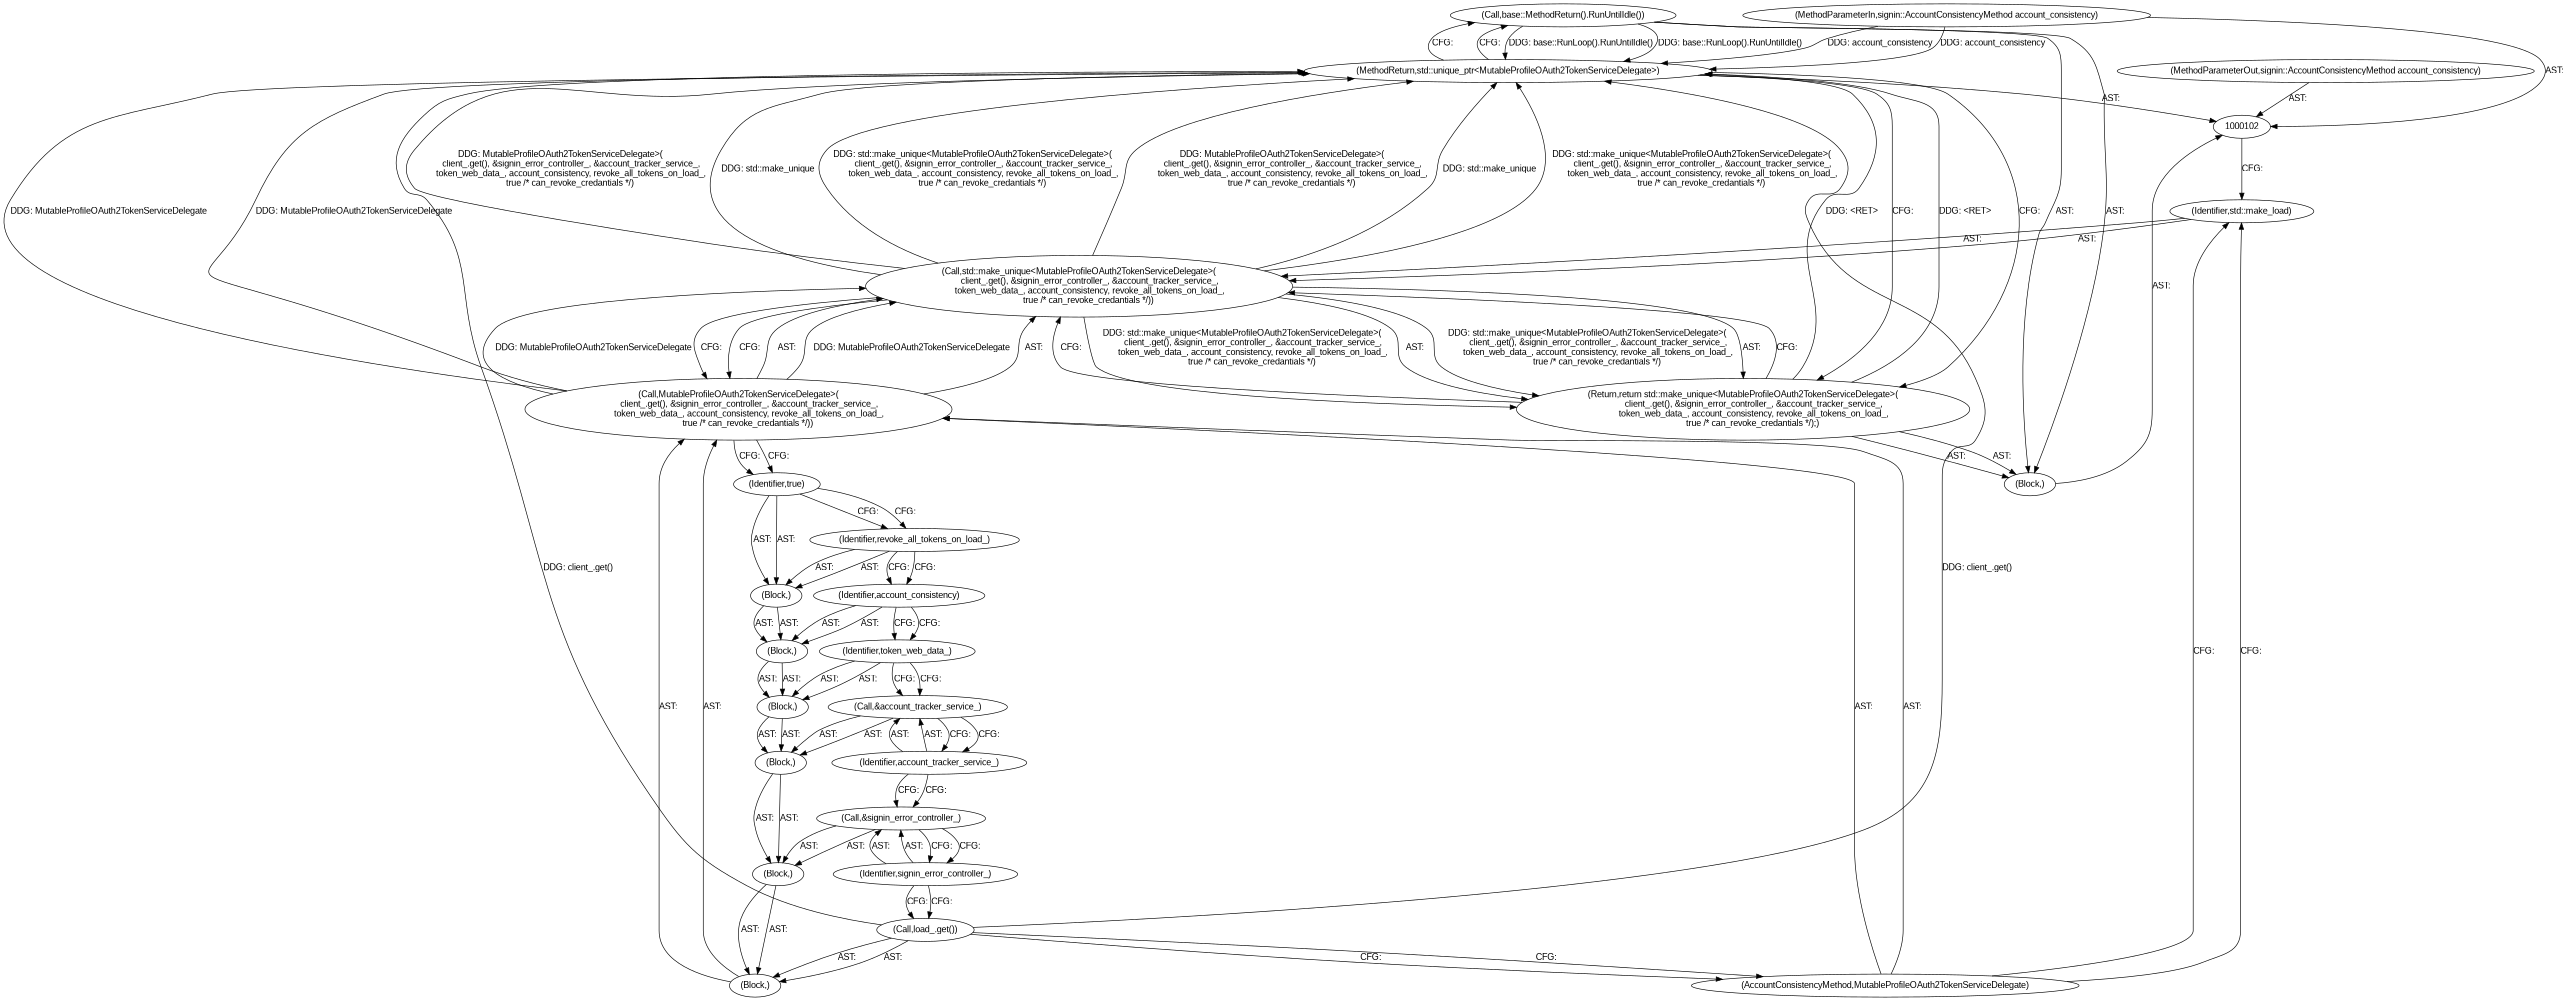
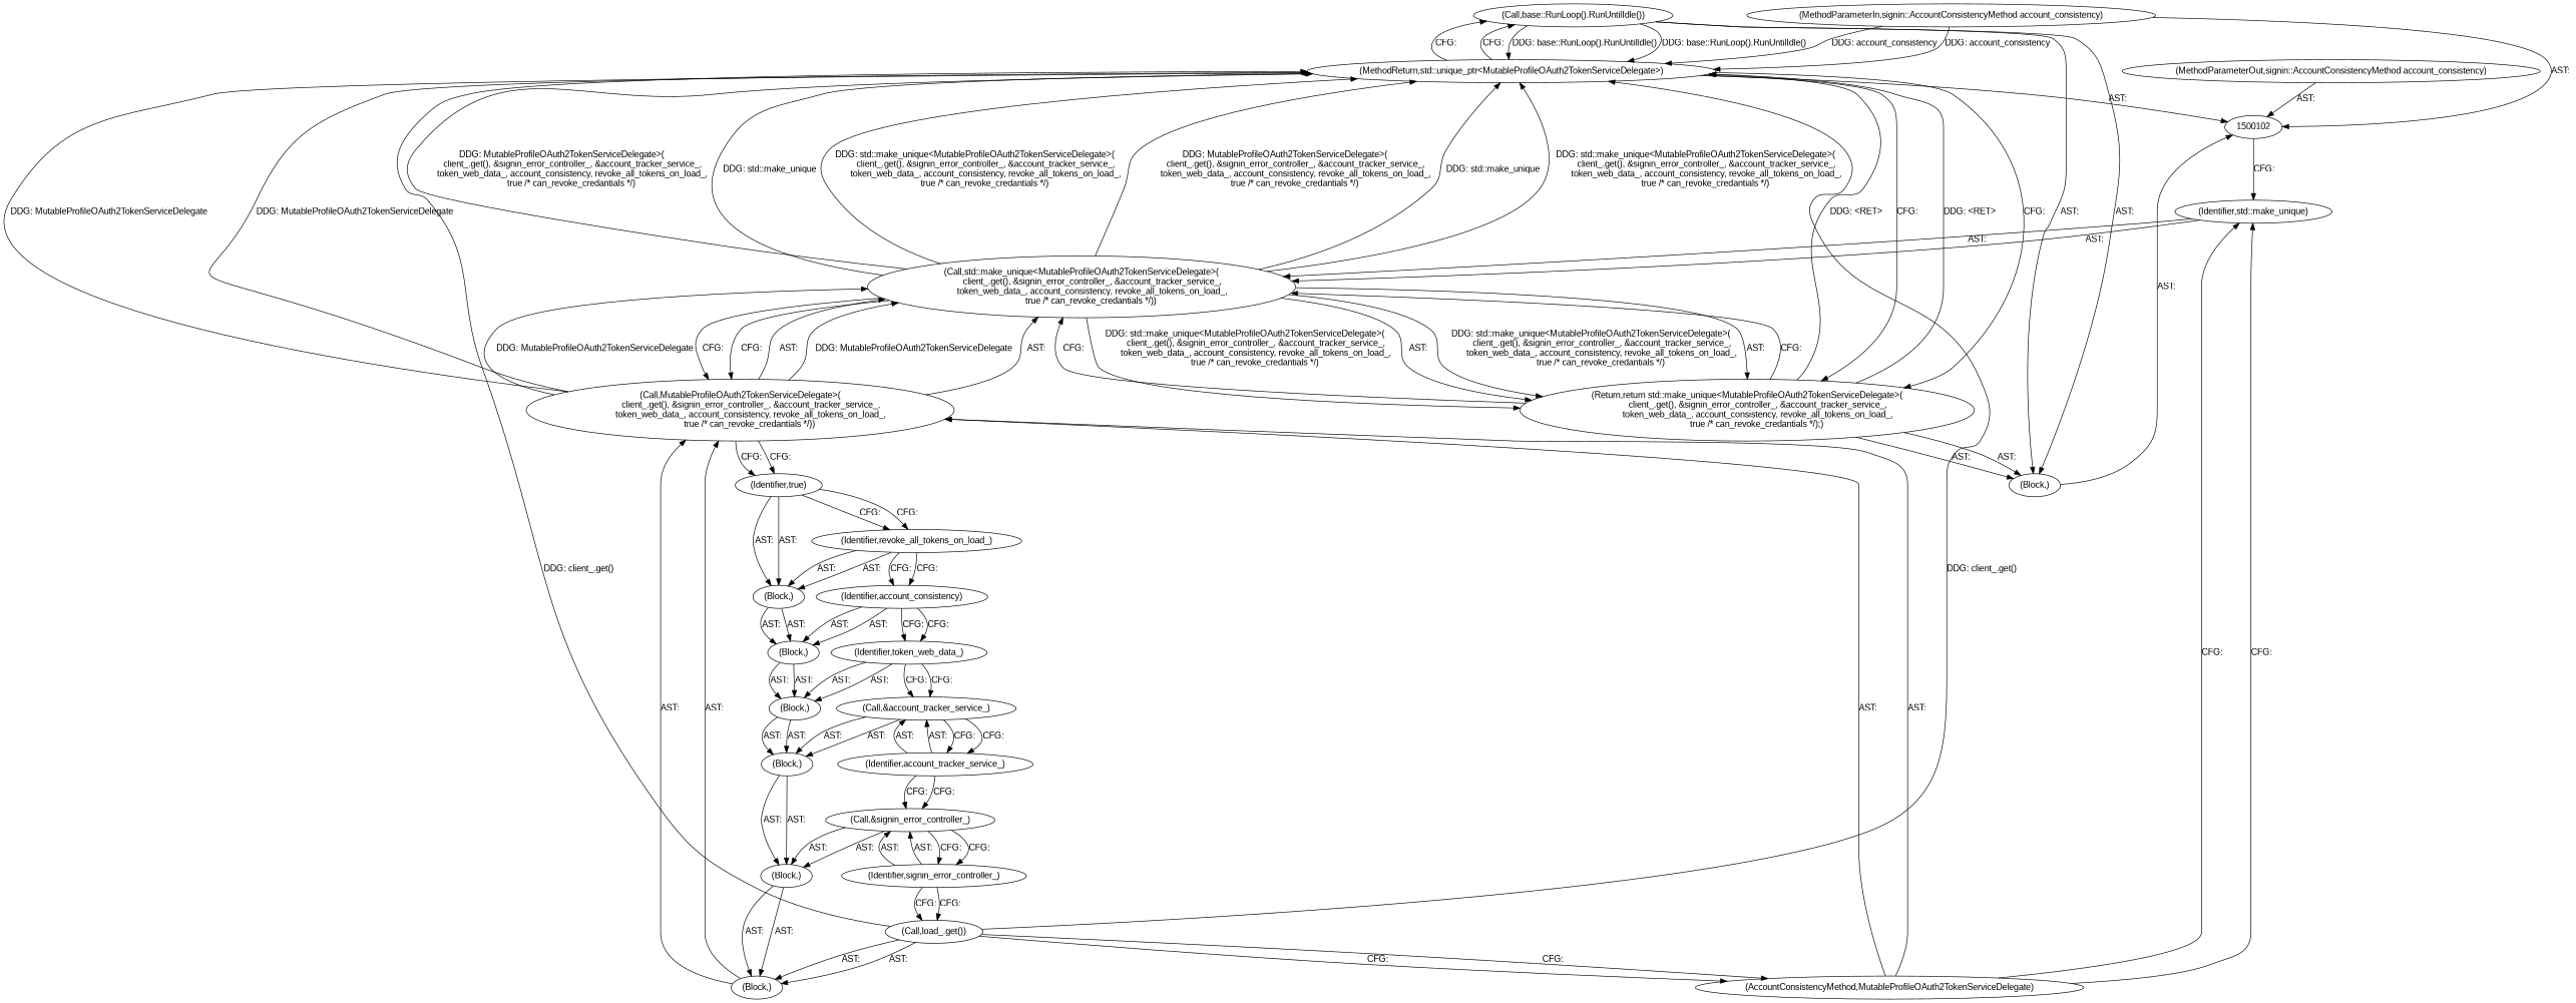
  digraph {
    fontname="Liberation Sans"
    node [fontname="Liberation Sans"]
    edge [fontname="Liberation Sans"]
-   n1 [label="(Call,base::MethodReturn().RunUntilIdle())"]
+   n1 [label="(Call,base::RunLoop().RunUntilIdle())"]
    n2 [label="(MethodReturn,std::unique_ptr<MutableProfileOAuth2TokenServiceDelegate>)"]
    n3 [label="(Block,)"]
    n4 [label="(Return,return std::make_unique<MutableProfileOAuth2TokenServiceDelegate>(\n         client_.get(), &signin_error_controller_, &account_tracker_service_,\n         token_web_data_, account_consistency, revoke_all_tokens_on_load_,\n        true /* can_revoke_credantials */);)"]
-   1000102
+   1000102 [label=1500102]
    n6 [label="(Call,std::make_unique<MutableProfileOAuth2TokenServiceDelegate>(\n         client_.get(), &signin_error_controller_, &account_tracker_service_,\n         token_web_data_, account_consistency, revoke_all_tokens_on_load_,\n        true /* can_revoke_credantials */))"]
-   n7 [label="(Identifier,std::make_load)"]
+   n7 [label="(Identifier,std::make_unique)"]
    n8 [label="(MethodParameterIn,signin::AccountConsistencyMethod account_consistency)"]
    n9 [label="(MethodParameterOut,signin::AccountConsistencyMethod account_consistency)"]
    n10 [label="(Call,MutableProfileOAuth2TokenServiceDelegate>(\n         client_.get(), &signin_error_controller_, &account_tracker_service_,\n         token_web_data_, account_consistency, revoke_all_tokens_on_load_,\n        true /* can_revoke_credantials */))"]
    n11 [label="(Identifier,true)"]
    n12 [label="(Block,)"]
    n13 [label="(Identifier,revoke_all_tokens_on_load_)"]
    n14 [label="(AccountConsistencyMethod,MutableProfileOAuth2TokenServiceDelegate)"]
    n15 [label="(Block,)"]
    n16 [label="(Block,)"]
    n17 [label="(Call,&signin_error_controller_)"]
    n18 [label="(Identifier,signin_error_controller_)"]
    n19 [label="(Call,load_.get())"]
    n20 [label="(Block,)"]
    n21 [label="(Call,&account_tracker_service_)"]
    n22 [label="(Identifier,account_tracker_service_)"]
    n23 [label="(Block,)"]
    n24 [label="(Block,)"]
    n25 [label="(Identifier,account_consistency)"]
    n26 [label="(Identifier,token_web_data_)"]
    n1 -> n2 [label="DDG: base::RunLoop().RunUntilIdle()"]
    n1 -> n2 [label="DDG: base::RunLoop().RunUntilIdle()"]
    n1 -> n3 [label="AST: "]
    n1 -> n3 [label="AST: "]
    n2 -> n1 [label="CFG: "]
    n2 -> n1 [label="CFG: "]
    n2 -> n4 [label="CFG: "]
    n2 -> n4 [label="CFG: "]
    n2 -> 1000102 [label="AST: "]
    n3 -> 1000102 [label="AST: "]
    n4 -> n2 [label="DDG: <RET>"]
    n4 -> n2 [label="DDG: <RET>"]
    n4 -> n3 [label="AST: "]
    n4 -> n3 [label="AST: "]
    n4 -> n6 [label="CFG: "]
    n4 -> n6 [label="CFG: "]
    1000102 -> n7 [label="CFG: "]
    n6 -> n2 [label="DDG: MutableProfileOAuth2TokenServiceDelegate>(\n         client_.get(), &signin_error_controller_, &account_tracker_service_,\n         token_web_data_, account_consistency, revoke_all_tokens_on_load_,\n        true /* can_revoke_credantials */)"]
    n6 -> n2 [label="DDG: std::make_unique"]
    n6 -> n2 [label="DDG: std::make_unique<MutableProfileOAuth2TokenServiceDelegate>(\n         client_.get(), &signin_error_controller_, &account_tracker_service_,\n         token_web_data_, account_consistency, revoke_all_tokens_on_load_,\n        true /* can_revoke_credantials */)"]
    n6 -> n2 [label="DDG: MutableProfileOAuth2TokenServiceDelegate>(\n         client_.get(), &signin_error_controller_, &account_tracker_service_,\n         token_web_data_, account_consistency, revoke_all_tokens_on_load_,\n        true /* can_revoke_credantials */)"]
    n6 -> n2 [label="DDG: std::make_unique"]
    n6 -> n2 [label="DDG: std::make_unique<MutableProfileOAuth2TokenServiceDelegate>(\n         client_.get(), &signin_error_controller_, &account_tracker_service_,\n         token_web_data_, account_consistency, revoke_all_tokens_on_load_,\n        true /* can_revoke_credantials */)"]
    n6 -> n4 [label="AST: "]
    n6 -> n4 [label="DDG: std::make_unique<MutableProfileOAuth2TokenServiceDelegate>(\n         client_.get(), &signin_error_controller_, &account_tracker_service_,\n         token_web_data_, account_consistency, revoke_all_tokens_on_load_,\n        true /* can_revoke_credantials */)"]
    n6 -> n4 [label="AST: "]
    n6 -> n4 [label="DDG: std::make_unique<MutableProfileOAuth2TokenServiceDelegate>(\n         client_.get(), &signin_error_controller_, &account_tracker_service_,\n         token_web_data_, account_consistency, revoke_all_tokens_on_load_,\n        true /* can_revoke_credantials */)"]
    n6 -> n10 [label="CFG: "]
    n6 -> n10 [label="CFG: "]
    n7 -> n6 [label="AST: "]
    n7 -> n6 [label="AST: "]
    n8 -> n2 [label="DDG: account_consistency"]
    n8 -> n2 [label="DDG: account_consistency"]
    n8 -> 1000102 [label="AST: "]
    n9 -> 1000102 [label="AST: "]
    n10 -> n2 [label="DDG: MutableProfileOAuth2TokenServiceDelegate"]
    n10 -> n2 [label="DDG: MutableProfileOAuth2TokenServiceDelegate"]
    n10 -> n6 [label="AST: "]
    n10 -> n6 [label="DDG: MutableProfileOAuth2TokenServiceDelegate"]
    n10 -> n6 [label="AST: "]
    n10 -> n6 [label="DDG: MutableProfileOAuth2TokenServiceDelegate"]
    n10 -> n11 [label="CFG: "]
    n10 -> n11 [label="CFG: "]
    n11 -> n12 [label="AST: "]
    n11 -> n12 [label="AST: "]
    n11 -> n13 [label="CFG: "]
    n11 -> n13 [label="CFG: "]
    n12 -> n23 [label="AST: "]
    n12 -> n23 [label="AST: "]
    n13 -> n12 [label="AST: "]
    n13 -> n12 [label="AST: "]
    n13 -> n25 [label="CFG: "]
    n13 -> n25 [label="CFG: "]
    n14 -> n7 [label="CFG: "]
    n14 -> n7 [label="CFG: "]
    n14 -> n10 [label="AST: "]
    n14 -> n10 [label="AST: "]
    n15 -> n16 [label="AST: "]
    n15 -> n16 [label="AST: "]
    n16 -> n10 [label="AST: "]
    n16 -> n10 [label="AST: "]
    n17 -> n15 [label="AST: "]
    n17 -> n15 [label="AST: "]
    n17 -> n18 [label="CFG: "]
    n17 -> n18 [label="CFG: "]
    n18 -> n17 [label="AST: "]
    n18 -> n17 [label="AST: "]
    n18 -> n19 [label="CFG: "]
    n18 -> n19 [label="CFG: "]
    n19 -> n2 [label="DDG: client_.get()"]
    n19 -> n2 [label="DDG: client_.get()"]
    n19 -> n14 [label="CFG: "]
    n19 -> n14 [label="CFG: "]
    n19 -> n16 [label="AST: "]
    n19 -> n16 [label="AST: "]
    n20 -> n15 [label="AST: "]
    n20 -> n15 [label="AST: "]
    n21 -> n20 [label="AST: "]
    n21 -> n20 [label="AST: "]
    n21 -> n22 [label="CFG: "]
    n21 -> n22 [label="CFG: "]
    n22 -> n17 [label="CFG: "]
    n22 -> n17 [label="CFG: "]
    n22 -> n21 [label="AST: "]
    n22 -> n21 [label="AST: "]
    n23 -> n24 [label="AST: "]
    n23 -> n24 [label="AST: "]
    n24 -> n20 [label="AST: "]
    n24 -> n20 [label="AST: "]
    n25 -> n23 [label="AST: "]
    n25 -> n23 [label="AST: "]
    n25 -> n26 [label="CFG: "]
    n25 -> n26 [label="CFG: "]
    n26 -> n21 [label="CFG: "]
    n26 -> n21 [label="CFG: "]
    n26 -> n24 [label="AST: "]
    n26 -> n24 [label="AST: "]
  }
